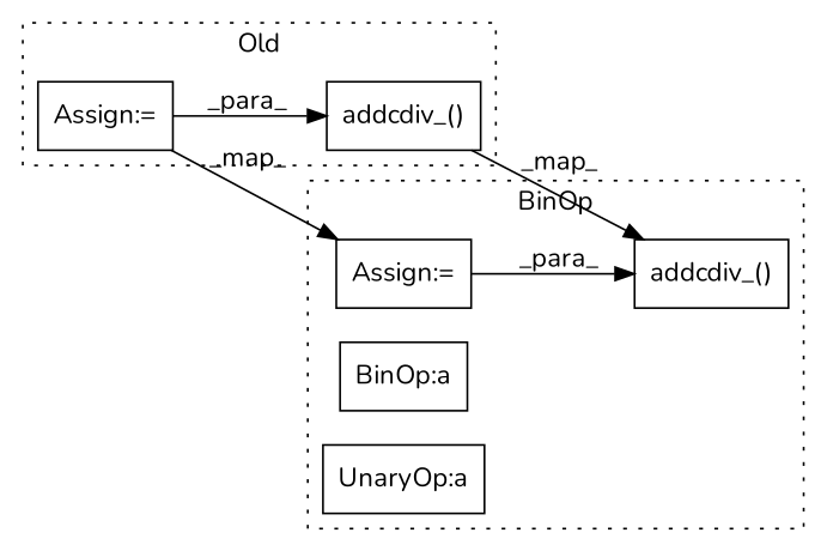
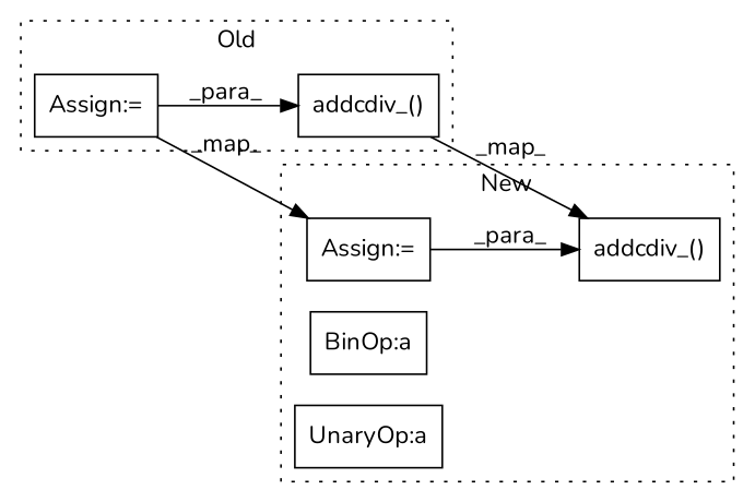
  digraph {
    rankdir=LR
    fontname=Nunito
    node [a=75 l=3 shape=box fontname=Nunito]
    edge [fontname=Nunito]
    n1 [l="16,1" label="addcdiv_()" s="4214,4253"]
    n2 [a=68 label="Assign:=" s=3513]
    n3 [l="16,1" label="addcdiv_()" s="5462,5501"]
    n4 [a=68 label="Assign:=" s=4109]
    n5 [a=82 label="BinOp:a" s=3836]
    n6 [a=61 l=4 label="UnaryOp:a" s=5197]
    subgraph cluster_1 {
      label=Old
      style=dotted
      n1
      n2
    }
    subgraph cluster_2 {
-     label=BinOp
+     label=New
      style=dotted
      n3
      n4
      n5
      n6
    }
    n1 -> n3 [label=_map_]
    n2 -> n1 [label=_para_]
    n2 -> n4 [label=_map_]
    n4 -> n3 [label=_para_]
  }
